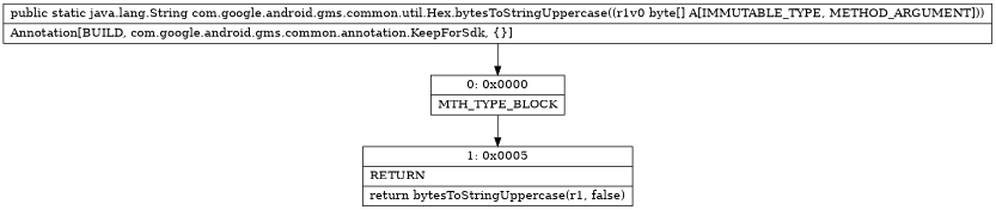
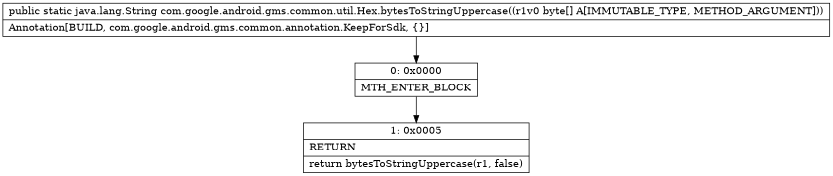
  digraph {
    node [shape=record]
-   n1 [label="{0\:\ 0x0000|MTH_TYPE_BLOCK\l}"]
+   n1 [label="{0\:\ 0x0000|MTH_ENTER_BLOCK\l}"]
    n2 [label="{1\:\ 0x0005|RETURN\l|return bytesToStringUppercase(r1, false)\l}"]
    n3 [label="{public static java.lang.String com.google.android.gms.common.util.Hex.bytesToStringUppercase((r1v0 byte[] A[IMMUTABLE_TYPE, METHOD_ARGUMENT]))  | Annotation[BUILD, com.google.android.gms.common.annotation.KeepForSdk, \{\}]\l}"]
    n1 -> n2
    n3 -> n1
  }
